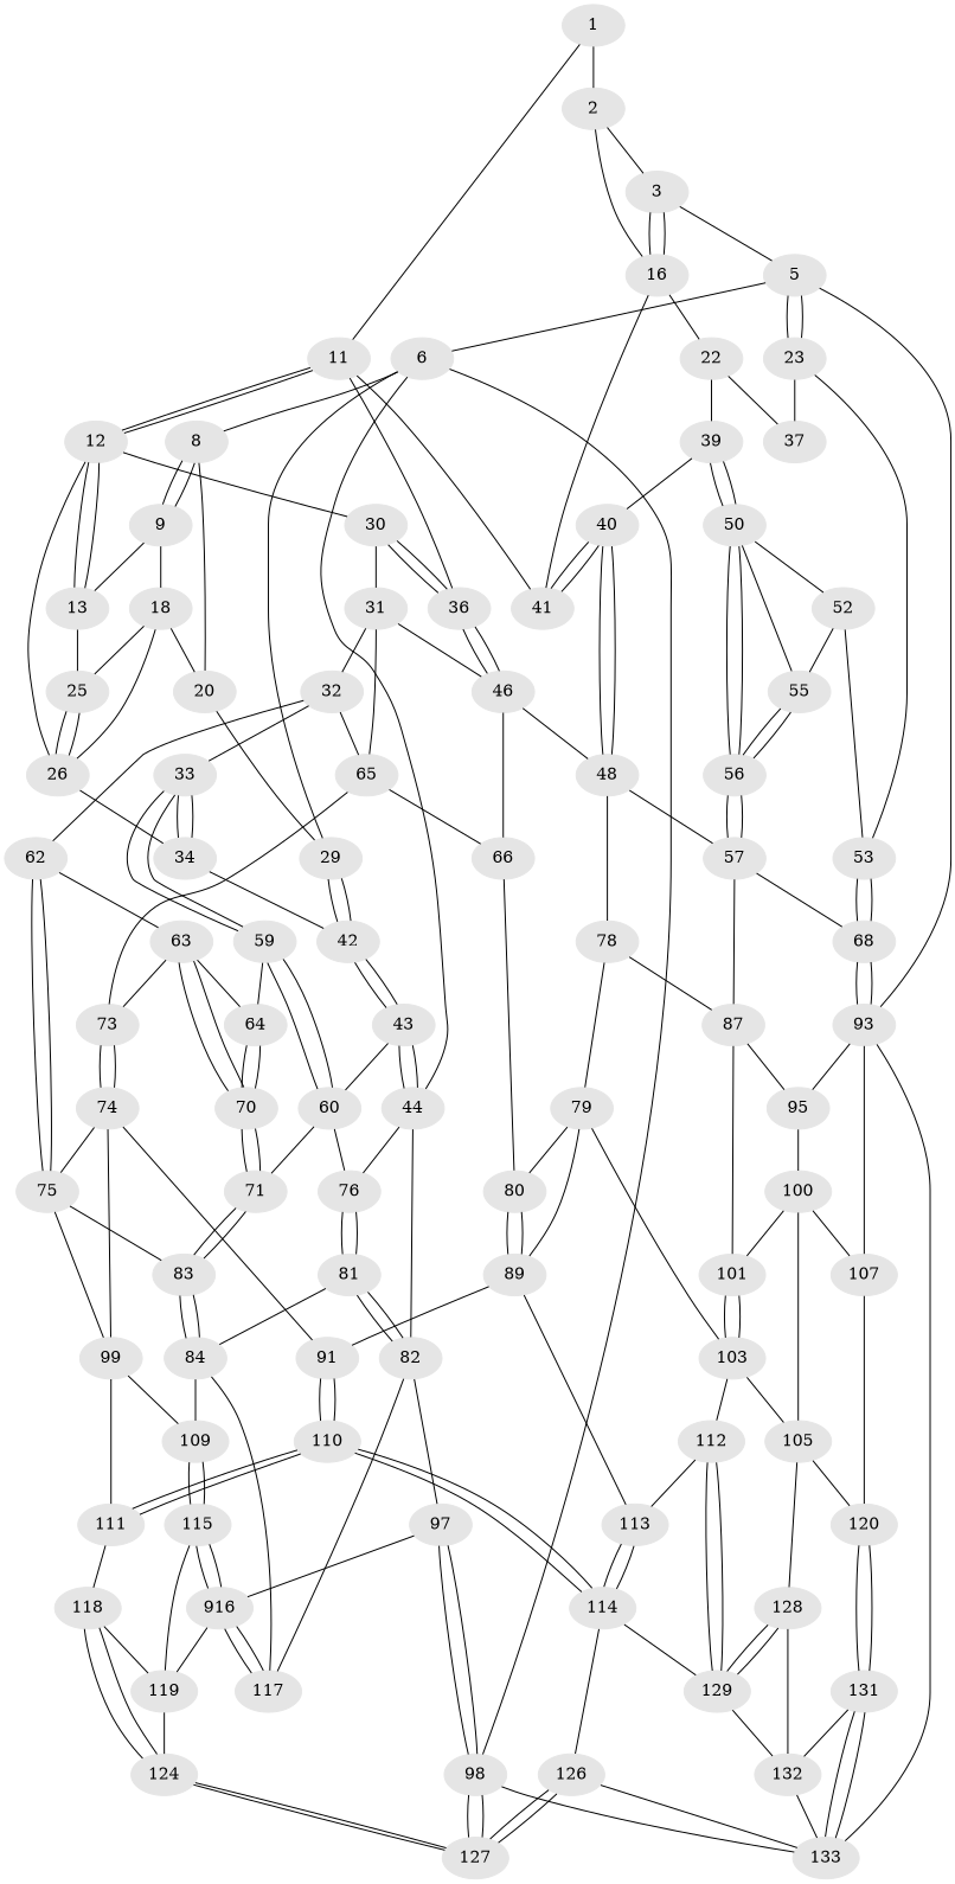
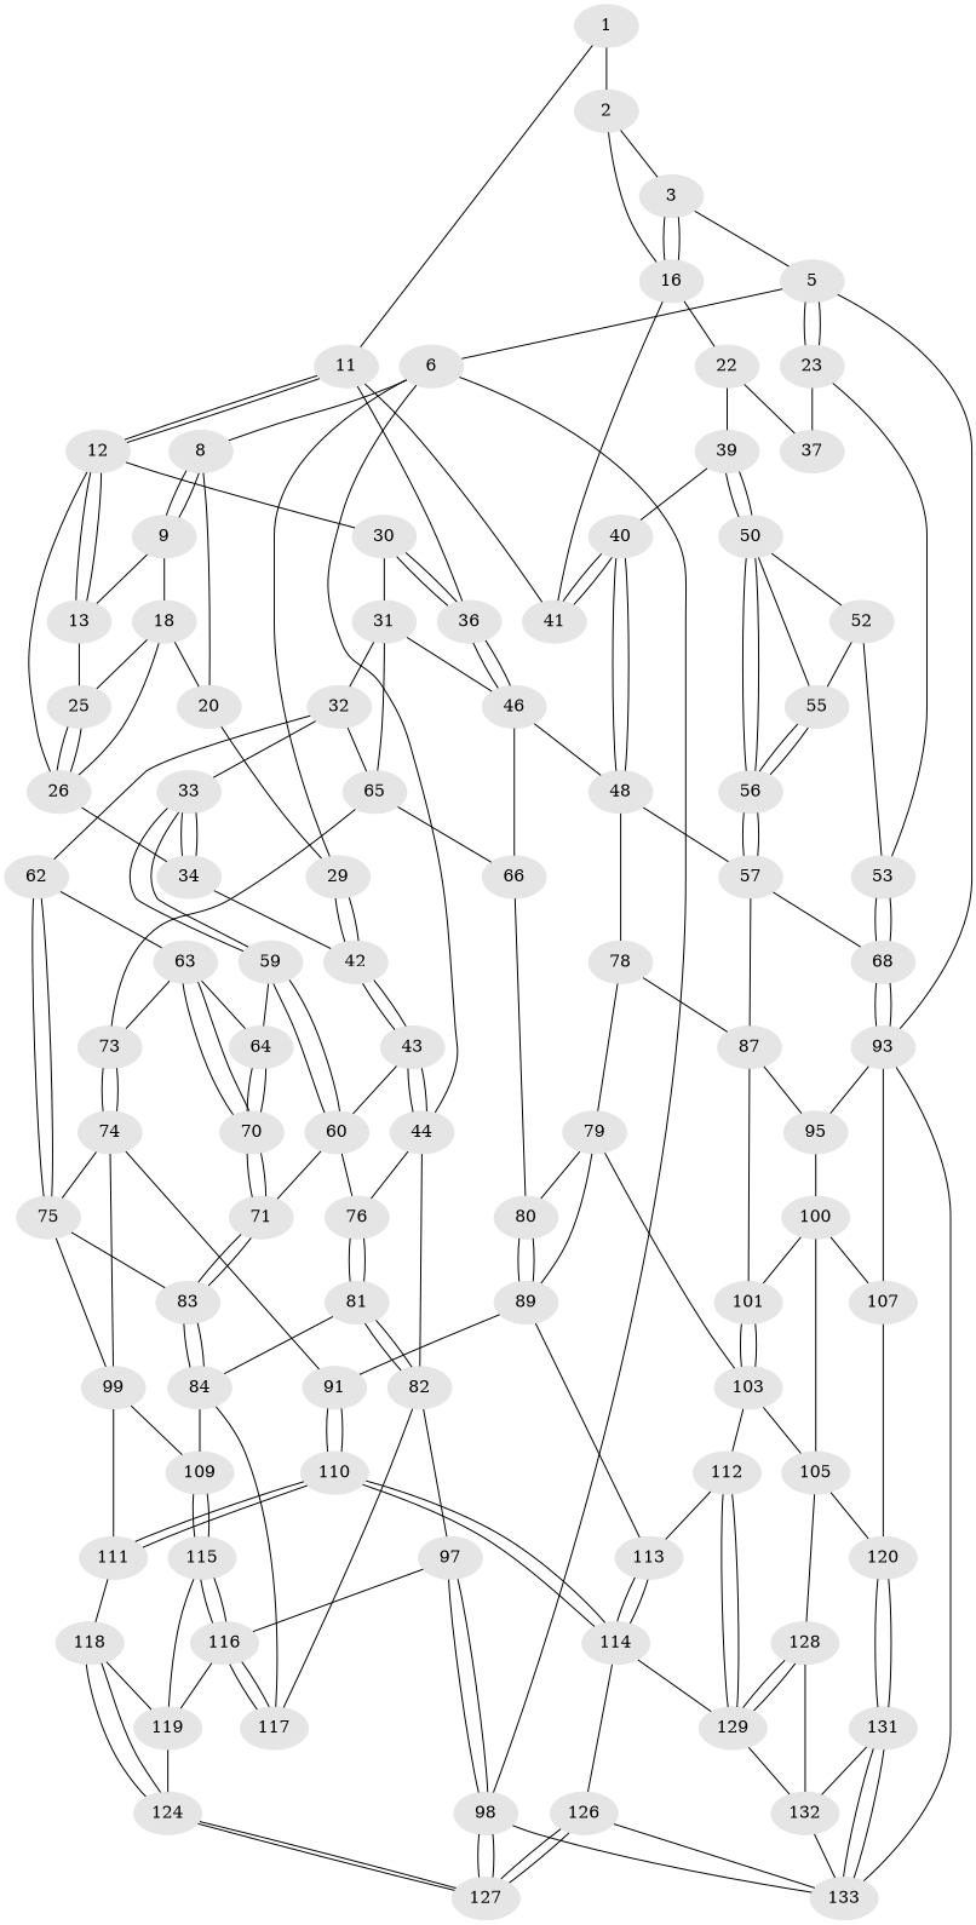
  graph {
    node [color=gray90 style=filled]
    1 [super="+10"]
    2 [super="+15"]
    11 [super="+35"]
    3 [super="+4"]
    16 [super="+17"]
    12 [super="+28"]
    36
    41
    5
    22 [super="+38"]
    6 [super="+7"]
    23 [super="+24"]
    93 [super="+94"]
    8
    29
    44 [super="+45"]
    98
    37
    53
    95
    107
    133 [super="+135"]
    9 [super="+14"]
    20
    42
    76
    82 [super="+96"]
    127
    13
    18 [super="+19"]
    25
    26 [super="+27"]
    30
    46 [super="+49"]
    34
    31 [super="+47"]
    39
    40
    50 [super="+51"]
    68
    43
    32 [super="+61"]
    65 [super="+67"]
    33
    62
    48 [super="+58"]
    66 [super="+77"]
    73
    59
    63
    75 [super="+86"]
    60 [super="+72"]
    64
    52 [super="+54"]
    55
    56
    57 [super="+69"]
    78
    71
    81
    97
    117
    80
    87 [super="+88"]
    79 [super="+102"]
    101
    70
    83
    99 [super="+108"]
    74 [super="+92"]
    89 [super="+90"]
    84 [super="+85"]
    91
    110
    109
    111
    103 [super="+106"]
    113
    105 [super="+121"]
    112
-   116 [super="+123" label=916]
+   116 [super="+123"]
    115
    100 [super="+104"]
    114 [super="+125"]
    120
    119 [super="+122"]
    118
    128
    129 [super="+130"]
    131
    132 [super="+134"]
    126
    124
    1 -- 2 [weight=2]
    1 -- 11
    2 -- 3
    2 -- 16
    11 -- 12
    11 -- 12
    11 -- 36
    11 -- 41
    3 -- 16
    3 -- 16
    3 -- 5
    16 -- 41
    16 -- 22
    12 -- 13
    12 -- 13
    12 -- 26
    12 -- 30
    36 -- 46
    36 -- 46
    5 -- 6
    5 -- 23
    5 -- 23
    5 -- 93
    22 -- 37
    22 -- 39
    6 -- 8
    6 -- 29
    6 -- 44
    6 -- 98
    23 -- 37
    23 -- 53
    93 -- 95
    93 -- 107
    93 -- 133
    8 -- 9
    8 -- 9
    8 -- 20
    29 -- 42
    29 -- 42
    44 -- 76
    44 -- 82
    98 -- 133
    98 -- 127
    98 -- 127
    53 -- 68
    53 -- 68
    95 -- 100
    107 -- 120
    9 -- 13
    9 -- 18
    20 -- 29
    42 -- 43
    42 -- 43
    76 -- 81
    76 -- 81
    82 -- 97
    82 -- 117
    13 -- 25
    18 -- 20
    18 -- 25
    18 -- 26
    25 -- 26
    25 -- 26
    26 -- 34
    30 -- 36
    30 -- 36
    30 -- 31
    46 -- 48
    46 -- 66
    34 -- 42
    31 -- 46
    31 -- 32
    31 -- 65
    39 -- 40
    39 -- 50
    39 -- 50
    40 -- 41
    40 -- 41
    40 -- 48
    40 -- 48
    50 -- 52
    50 -- 55
    50 -- 56
    50 -- 56
    68 -- 93
    68 -- 93
    43 -- 44
    43 -- 44
    43 -- 60
    32 -- 65
    32 -- 33
    32 -- 62
    65 -- 66
    65 -- 73
    33 -- 34
    33 -- 34
    33 -- 59
    33 -- 59
    62 -- 63
    62 -- 75
    62 -- 75
    48 -- 57
    48 -- 78
    66 -- 80
    73 -- 74
    73 -- 74
    59 -- 60
    59 -- 60
    59 -- 64
    63 -- 73
    63 -- 64
    63 -- 70
    63 -- 70
    75 -- 83
    75 -- 99
    60 -- 76
    60 -- 71
    64 -- 70
    64 -- 70
    52 -- 53
    52 -- 55
    55 -- 56
    55 -- 56
    56 -- 57
    56 -- 57
    57 -- 68
    57 -- 87
    78 -- 87
    78 -- 79
    71 -- 83
    71 -- 83
    81 -- 82
    81 -- 82
    81 -- 84
    97 -- 98
    97 -- 98
    97 -- 116
    80 -- 89
    80 -- 89
    87 -- 95
    87 -- 101
    79 -- 80
    79 -- 89
    79 -- 103
    101 -- 103
    101 -- 103
    70 -- 71
    70 -- 71
    83 -- 84
    83 -- 84
    99 -- 109
    99 -- 111
    74 -- 75
    74 -- 99
    74 -- 91
    89 -- 91
    89 -- 113
    84 -- 117
    84 -- 109
    91 -- 110
    91 -- 110
    110 -- 111
    110 -- 111
    110 -- 114
    110 -- 114
    109 -- 115
    109 -- 115
    111 -- 118
    103 -- 105
    103 -- 112
    113 -- 114
    113 -- 114
    105 -- 120
    105 -- 128
    112 -- 113
    112 -- 129
    112 -- 129
    116 -- 117
    116 -- 117
    116 -- 119
    115 -- 116
    115 -- 116
    115 -- 119
    100 -- 107
    100 -- 101
    100 -- 105
    114 -- 129
    114 -- 126
    120 -- 131
    120 -- 131
    119 -- 124
    118 -- 119
    118 -- 124
    118 -- 124
    128 -- 129
    128 -- 129
    128 -- 132
    129 -- 132
    131 -- 133
    131 -- 133
    131 -- 132
    132 -- 133
    126 -- 133
    126 -- 127
    126 -- 127
    124 -- 127
    124 -- 127
  }
